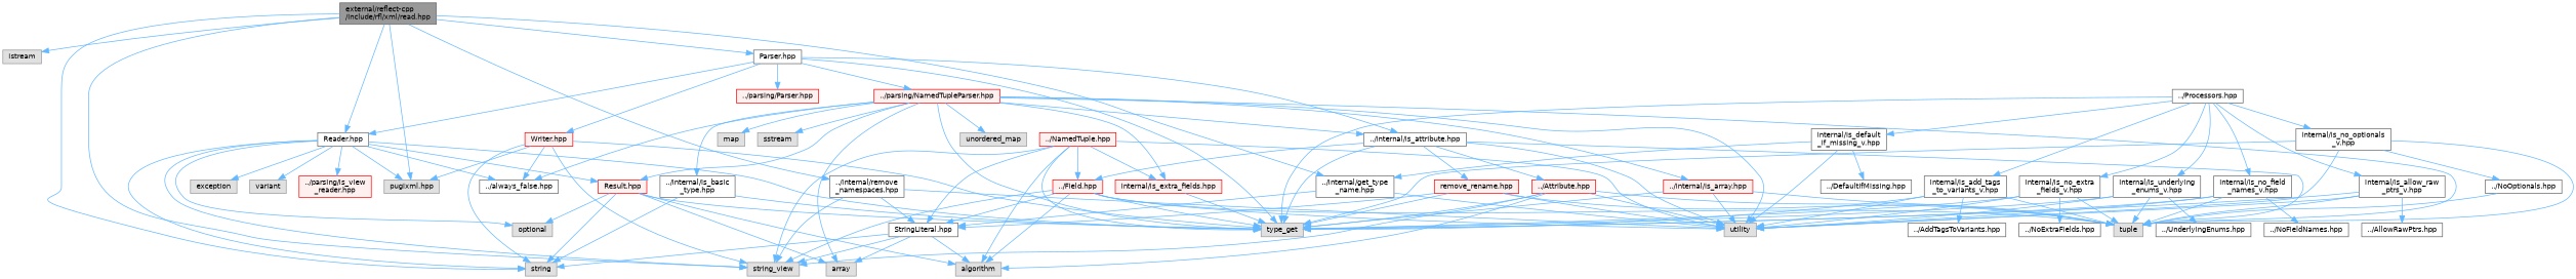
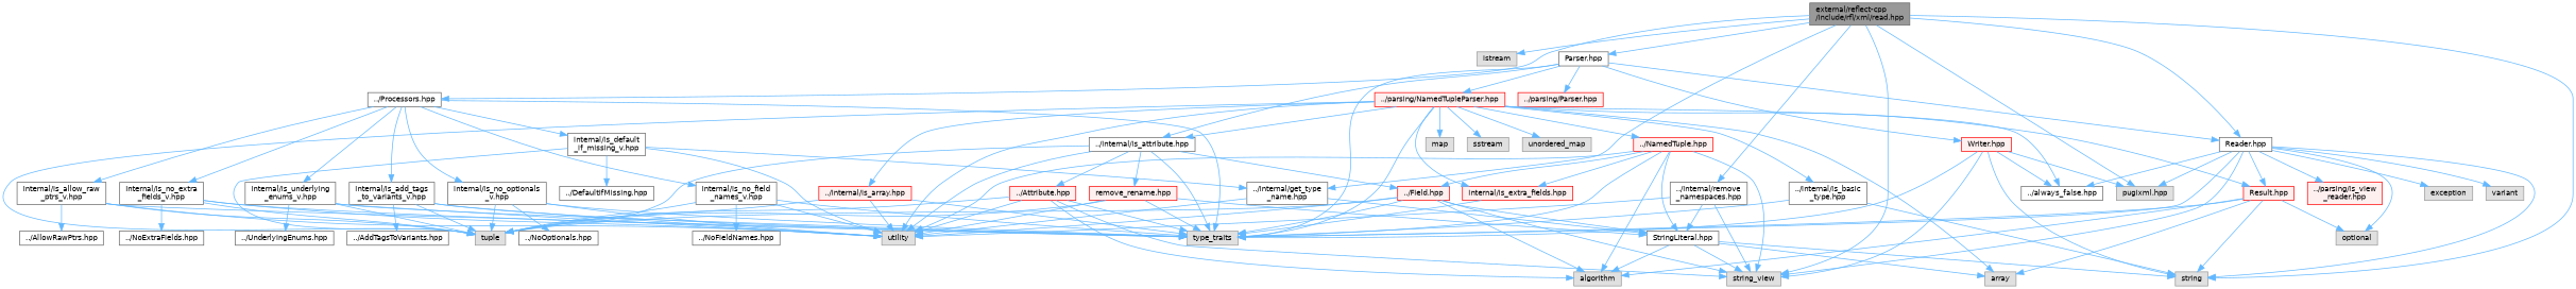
  digraph {
    node [color=grey40 fillcolor=white fontname=Helvetica fontsize=10 shape=box style=filled]
    edge [color=steelblue1 fontname=Helvetica fontsize=10 labelfontname=Helvetica labelfontsize=10 style=solid]
    n1 [color=gray40 fillcolor=grey60 fontcolor=black height=0.2 label="external/reflect-cpp\l/include/rfl/xml/read.hpp" width=0.4]
    n2 [color=grey60 fillcolor="#E0E0E0" height=0.2 label=istream width=0.4]
    n3 [color=grey60 fillcolor="#E0E0E0" height=0.2 label="pugixml.hpp" width=0.4]
    n4 [color=grey60 fillcolor="#E0E0E0" height=0.2 label=string width=0.4]
    n5 [color=grey60 fillcolor="#E0E0E0" height=0.2 label=string_view width=0.4]
    n6 [height=0.2 label="../Processors.hpp" width=0.4]
    n7 [height=0.2 label="../internal/get_type\l_name.hpp" width=0.4]
    n8 [height=0.2 label="../internal/remove\l_namespaces.hpp" width=0.4]
    n9 [height=0.2 label="Parser.hpp" width=0.4]
    n10 [height=0.2 label="Reader.hpp" width=0.4]
-   n11 [color=grey60 fillcolor="#E0E0E0" height=0.2 label=type_get width=0.4]
+   n11 [color=grey60 fillcolor="#E0E0E0" height=0.2 label=type_traits width=0.4]
    n12 [height=0.2 label="internal/is_add_tags\l_to_variants_v.hpp" width=0.4]
    n13 [height=0.2 label="internal/is_allow_raw\l_ptrs_v.hpp" width=0.4]
    n14 [height=0.2 label="internal/is_default\l_if_missing_v.hpp" width=0.4]
    n15 [height=0.2 label="internal/is_no_extra\l_fields_v.hpp" width=0.4]
    n16 [height=0.2 label="internal/is_no_field\l_names_v.hpp" width=0.4]
    n17 [height=0.2 label="internal/is_no_optionals\l_v.hpp" width=0.4]
    n18 [height=0.2 label="internal/is_underlying\l_enums_v.hpp" width=0.4]
    n19 [color=grey60 fillcolor="#E0E0E0" height=0.2 label=utility width=0.4]
    n20 [height=0.2 label="StringLiteral.hpp" width=0.4]
    n21 [height=0.2 label="../internal/is_attribute.hpp" width=0.4]
    n22 [color=red fillcolor="#FFF0F0" height=0.2 label="../parsing/NamedTupleParser.hpp" width=0.4]
    n23 [color=red fillcolor="#FFF0F0" height=0.2 label="../parsing/Parser.hpp" width=0.4]
    n24 [color=red fillcolor="#FFF0F0" height=0.2 label="Writer.hpp" width=0.4]
    n25 [color=red fillcolor="#FFF0F0" height=0.2 label="Result.hpp" width=0.4]
    n26 [height=0.2 label="../always_false.hpp" width=0.4]
    n27 [color=grey60 fillcolor="#E0E0E0" height=0.2 label=optional width=0.4]
    n28 [color=grey60 fillcolor="#E0E0E0" height=0.2 label=exception width=0.4]
    n29 [color=grey60 fillcolor="#E0E0E0" height=0.2 label=variant width=0.4]
    n30 [color=red fillcolor="#FFF0F0" height=0.2 label="../parsing/is_view\l_reader.hpp" width=0.4]
    n31 [color=grey60 fillcolor="#E0E0E0" height=0.2 label=tuple width=0.4]
    n32 [height=0.2 label="../AddTagsToVariants.hpp" width=0.4]
    n33 [height=0.2 label="../AllowRawPtrs.hpp" width=0.4]
    n34 [height=0.2 label="../DefaultIfMissing.hpp" width=0.4]
    n35 [height=0.2 label="../NoExtraFields.hpp" width=0.4]
    n36 [height=0.2 label="../NoFieldNames.hpp" width=0.4]
    n37 [height=0.2 label="../NoOptionals.hpp" width=0.4]
    n38 [height=0.2 label="../UnderlyingEnums.hpp" width=0.4]
    n39 [color=grey60 fillcolor="#E0E0E0" height=0.2 label=algorithm width=0.4]
    n40 [color=grey60 fillcolor="#E0E0E0" height=0.2 label=array width=0.4]
    n41 [color=red fillcolor="#FFF0F0" height=0.2 label="../Attribute.hpp" width=0.4]
    n42 [color=red fillcolor="#FFF0F0" height=0.2 label="../Field.hpp" width=0.4]
    n43 [color=red fillcolor="#FFF0F0" height=0.2 label="remove_rename.hpp" width=0.4]
    n44 [color=grey60 fillcolor="#E0E0E0" height=0.2 label=map width=0.4]
    n45 [color=grey60 fillcolor="#E0E0E0" height=0.2 label=sstream width=0.4]
    n46 [color=grey60 fillcolor="#E0E0E0" height=0.2 label=unordered_map width=0.4]
    n47 [color=red fillcolor="#FFF0F0" height=0.2 label="../NamedTuple.hpp" width=0.4]
    n48 [color=red fillcolor="#FFF0F0" height=0.2 label="internal/is_extra_fields.hpp" width=0.4]
    n49 [color=red fillcolor="#FFF0F0" height=0.2 label="../internal/is_array.hpp" width=0.4]
    n50 [height=0.2 label="../internal/is_basic\l_type.hpp" width=0.4]
    n1 -> n2
    n1 -> n3
    n1 -> n4
    n1 -> n5
+   n1 -> n6
    n1 -> n7
    n1 -> n8
    n1 -> n9
    n1 -> n10
    n6 -> n11
    n6 -> n12
    n6 -> n13
    n6 -> n14
    n6 -> n15
    n6 -> n16
    n6 -> n17
    n6 -> n18
    n7 -> n19
    n7 -> n20
    n8 -> n5
    n8 -> n19
    n8 -> n20
    n9 -> n10
    n9 -> n11
    n9 -> n21
    n9 -> n22
    n9 -> n23
    n9 -> n24
    n10 -> n3
    n10 -> n4
    n10 -> n5
    n10 -> n11
    n10 -> n25
    n10 -> n26
    n10 -> n27
    n10 -> n28
    n10 -> n29
    n10 -> n30
    n12 -> n11
    n12 -> n19
    n12 -> n31
    n12 -> n32
    n13 -> n11
    n13 -> n19
    n13 -> n31
    n13 -> n33
    n14 -> n7
    n14 -> n19
-   n37 -> n31
+   n14 -> n31
    n14 -> n34
    n15 -> n11
    n15 -> n19
    n15 -> n31
    n15 -> n35
    n16 -> n11
    n16 -> n19
    n16 -> n31
    n16 -> n36
    n17 -> n11
    n17 -> n19
    n17 -> n31
    n17 -> n37
    n18 -> n11
    n18 -> n19
    n18 -> n31
    n18 -> n38
    n20 -> n4
    n20 -> n5
    n20 -> n39
    n20 -> n40
    n21 -> n11
    n21 -> n19
    n21 -> n31
    n21 -> n41
    n21 -> n42
    n21 -> n43
    n22 -> n11
    n22 -> n19
    n22 -> n21
    n22 -> n25
    n22 -> n26
    n22 -> n31
    n22 -> n40
    n22 -> n44
    n22 -> n45
    n22 -> n46
+   n22 -> n47
    n22 -> n48
    n22 -> n49
    n22 -> n50
    n24 -> n3
    n24 -> n4
    n24 -> n5
    n24 -> n11
    n24 -> n26
    n25 -> n4
    n25 -> n11
    n25 -> n27
    n25 -> n39
    n25 -> n40
    n41 -> n5
    n41 -> n11
    n41 -> n19
    n41 -> n31
    n41 -> n39
    n42 -> n5
    n42 -> n11
    n42 -> n19
    n42 -> n20
    n42 -> n31
    n42 -> n39
    n43 -> n11
    n43 -> n19
    n43 -> n20
    n43 -> n31
    n47 -> n5
    n47 -> n11
    n47 -> n19
    n47 -> n20
    n47 -> n39
    n47 -> n42
    n47 -> n48
    n48 -> n11
    n49 -> n11
    n49 -> n19
    n49 -> n31
    n50 -> n4
    n50 -> n11
  }
